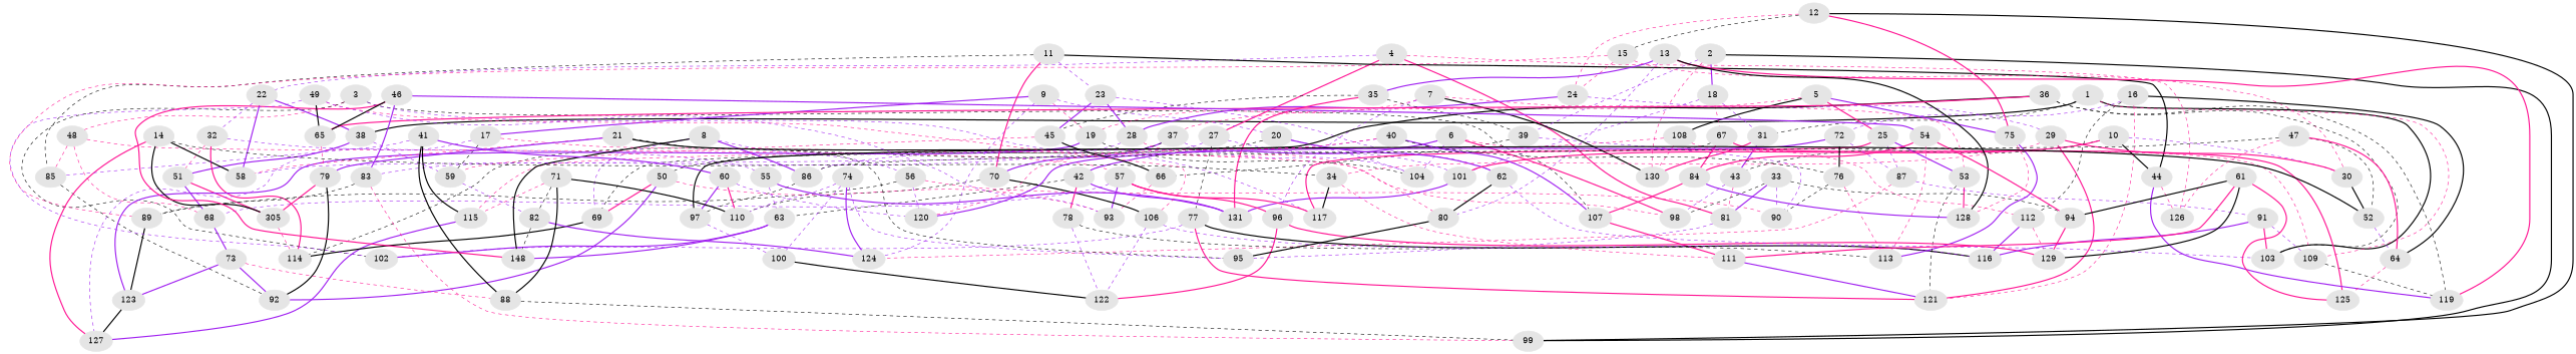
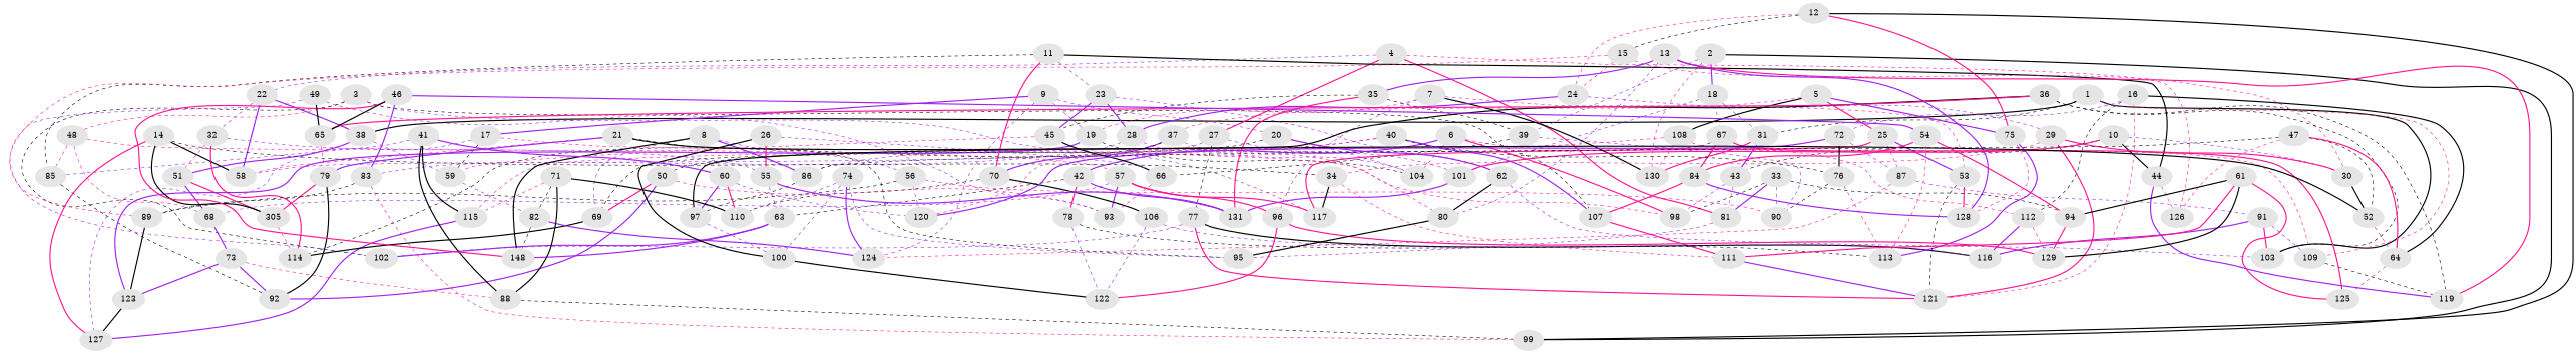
  graph {
    node [color=gray90 style=filled]
    edge [color=purple style=dashed]
    1
    31
    38
    103
    109
    130
    43
    59
    51
    119
    2
    18
    39
    99
    101
    67
    66
    90
    3
    48
    102
    107
    117
    85
    68
    57
    111
    4
    22
    27
    81
    126
    58
    32
    77
    95
    5
    25
    37
    75
    108
    53
    87
    104
    70
    114
    128
    113
    115
    6
    42
    98
    112
    131
    63
    78
    129
    116
    7
    19
    96
    123
    121
    122
    8
    56
    69
    86
    n69 [label=148]
    89
    120
    97
    9
    17
    20
    124
    127
    50
    62
    10
    30
    44
    52
    11
    23
    28
    45
    106
    110
    92
    12
    15
    24
    29
    13
    35
    80
    14
    34
    n100 [label=305]
    16
    64
    72
    125
    76
    82
    84
    93
    21
    79
    55
    83
    91
+   26
    100
    33
    94
    36
    65
    40
    41
    60
    88
    46
    54
    47
    73
    49
    61
    71
    74
    1 -- 31 [color=black]
    1 -- 38 [color=black style=bold]
    1 -- 103 [color=black style=bold]
    1 -- 109 [color=deeppink]
    31 -- 130 [color=deeppink style=bold]
    31 -- 43 [style=bold]
    38 -- 59
    38 -- 51 [style=bold]
    109 -- 119 [color=black]
    43 -- 81 [color=deeppink]
    43 -- 98
    59 -- 82
    51 -- 68 [style=bold]
    51 -- n100 [color=deeppink style=bold]
    2 -- 130 [color=deeppink]
    2 -- 18 [style=bold]
    2 -- 39
    2 -- 99 [color=black style=bold]
    18 -- 31
    18 -- 101
    18 -- 67 [color=deeppink]
    39 -- 66 [color=black]
    39 -- 90
    101 -- 131 [style=bold]
    67 -- 69 [color=black]
    67 -- 125 [color=deeppink style=bold]
    67 -- 84 [color=deeppink style=bold]
    66 -- 93 [color=deeppink]
    3 -- 48 [color=deeppink]
    3 -- 102 [color=black]
    3 -- 107 [color=black]
    3 -- 117
    48 -- 85 [color=deeppink]
    48 -- 68 [color=deeppink]
    48 -- 57 [color=deeppink]
    107 -- 111 [color=deeppink style=bold]
    85 -- 92 [color=black]
    68 -- 73 [style=bold]
    57 -- 117 [color=deeppink style=bold]
    57 -- 68
    57 -- 96 [color=deeppink style=bold]
    57 -- 93 [style=bold]
    111 -- 121 [style=bold]
    4 -- 22
    4 -- 27 [color=deeppink style=bold]
    4 -- 81 [color=deeppink style=bold]
    4 -- 126 [color=deeppink]
    22 -- 38 [style=bold]
    22 -- 58 [style=bold]
    22 -- 32
    27 -- 101
    27 -- 58
    27 -- 77 [color=black]
    81 -- 95
    32 -- 51 [color=deeppink]
    32 -- 114 [color=deeppink style=bold]
    32 -- 55
    77 -- 102
    77 -- 116 [color=black style=bold]
    77 -- 121 [color=deeppink style=bold]
    5 -- 25 [color=deeppink style=bold]
    5 -- 37 [color=deeppink]
    5 -- 75 [style=bold]
    5 -- 108 [color=black style=bold]
    25 -- 117 [color=deeppink style=bold]
    25 -- 53 [style=bold]
    25 -- 87
    37 -- 104
    37 -- 70 [style=bold]
    37 -- 114 [color=black]
    75 -- 128 [color=deeppink]
    75 -- 113 [style=bold]
    108 -- 109 [color=deeppink]
    108 -- 130 [color=deeppink]
    108 -- 115 [color=deeppink]
    53 -- 128 [color=deeppink style=bold]
    53 -- 121 [color=black]
    87 -- 124 [color=deeppink]
    87 -- 91
    70 -- 106 [color=black style=bold]
    70 -- 110 [color=black]
    115 -- 127 [style=bold]
    6 -- 104
    6 -- 42 [style=bold]
    6 -- 98 [color=deeppink style=bold]
    6 -- 112 [color=deeppink]
    42 -- 131 [style=bold]
    42 -- 63 [color=black]
    42 -- 78 [color=deeppink style=bold]
    112 -- 129 [color=deeppink]
    112 -- 116 [style=bold]
    63 -- 102 [style=bold]
    63 -- n69 [style=bold]
    78 -- 113 [color=black]
    78 -- 122
    7 -- 130 [color=black style=bold]
    7 -- 53 [color=deeppink]
    7 -- 19 [color=deeppink]
    7 -- 96
    19 -- 104 [color=black]
    19 -- 123 [style=bold]
    96 -- 129 [color=deeppink style=bold]
    96 -- 122 [color=deeppink style=bold]
    123 -- 127 [color=black style=bold]
    8 -- 56
    8 -- 69
    8 -- 86 [style=bold]
    8 -- n69 [color=black style=bold]
    56 -- 90 [color=deeppink]
    56 -- 89 [color=black]
    56 -- 120
    69 -- 114 [color=black style=bold]
    86 -- 97 [color=black]
    89 -- 123 [color=black style=bold]
    97 -- 100
    9 -- 19 [color=deeppink]
    9 -- 17 [style=bold]
    9 -- 20
    9 -- 124
    17 -- 59 [color=black]
    17 -- 98 [color=deeppink]
    17 -- 127
    20 -- 104
    20 -- 50 [color=black]
    20 -- 62 [style=bold]
    50 -- 69 [color=deeppink style=bold]
    50 -- 92 [style=bold]
    50 -- 93 [color=deeppink]
    62 -- 103
    62 -- 80 [color=black style=bold]
    10 -- 43 [color=black]
    10 -- 101 [color=deeppink style=bold]
    10 -- 30
    10 -- 44 [color=black style=bold]
    30 -- 52 [color=black style=bold]
    44 -- 119 [style=bold]
    44 -- 126 [color=deeppink]
    52 -- 64
    11 -- 85 [color=black]
    11 -- 70 [color=deeppink style=bold]
    11 -- 44 [color=black style=bold]
    11 -- 23
    23 -- 62
    23 -- 28 [style=bold]
    23 -- 45 [style=bold]
    28 -- 80 [color=deeppink]
    28 -- 83
    45 -- 59 [color=deeppink]
    45 -- 66 [color=black style=bold]
    106 -- 116
    106 -- 122
    12 -- 99 [color=black style=bold]
    12 -- 75 [color=deeppink style=bold]
    12 -- 15 [color=black]
    12 -- 24 [color=deeppink]
    15 -- 89 [color=deeppink]
    15 -- 30 [color=deeppink]
    15 -- 24 [color=deeppink]
    24 -- 28 [style=bold]
    24 -- 29
    29 -- 121 [color=deeppink style=bold]
    29 -- 30 [color=deeppink style=bold]
    29 -- 34 [color=deeppink]
    13 -- 119 [color=deeppink style=bold]
-   13 -- 128 [color=black style=bold]
+   13 -- 128 [style=bold]
    13 -- 35 [style=bold]
    13 -- 80
    35 -- 39 [color=black]
    35 -- 131 [color=deeppink style=bold]
    35 -- 45 [color=black]
    80 -- 95 [color=black style=bold]
    14 -- 58 [color=black style=bold]
    14 -- 127 [color=deeppink style=bold]
    14 -- 34 [color=black]
    14 -- n100 [color=black style=bold]
    34 -- 117 [color=black style=bold]
    34 -- 111 [color=deeppink]
    n100 -- 114 [color=deeppink]
    16 -- 112 [color=black]
    16 -- 121 [color=deeppink]
    16 -- 64 [color=black style=bold]
    16 -- 72
    64 -- 125 [color=deeppink]
    72 -- 87
    72 -- 120 [style=bold]
    72 -- 76 [color=black style=bold]
    76 -- 90 [color=black]
    76 -- 113 [color=deeppink]
    82 -- n69 [color=black]
    82 -- 124 [style=bold]
    84 -- 107 [color=deeppink style=bold]
    84 -- 128 [style=bold]
    21 -- 58 [color=deeppink]
    21 -- 95 [color=black]
    21 -- 52 [color=black style=bold]
    21 -- 79 [style=bold]
    79 -- 92 [color=black style=bold]
    79 -- n100 [color=deeppink style=bold]
    55 -- 131 [style=bold]
    55 -- 63
    83 -- 99 [color=deeppink]
    83 -- 89 [color=black]
    91 -- 103 [color=deeppink style=bold]
    91 -- 109
    91 -- 116 [style=bold]
+   26 -- 66
+   26 -- 55 [color=deeppink style=bold]
+   26 -- 100 [color=black style=bold]
    100 -- 122 [color=black style=bold]
    33 -- 90
    33 -- 81 [style=bold]
    33 -- 98 [color=black]
    33 -- 94 [color=black]
    94 -- 129 [color=deeppink style=bold]
    36 -- 103 [color=black]
    36 -- 119 [color=black]
    36 -- 97 [color=black style=bold]
    36 -- 65 [color=deeppink style=bold]
    65 -- 79 [color=deeppink]
    40 -- 107 [style=bold]
    40 -- 86
    40 -- 120 [color=deeppink]
    40 -- 76 [color=black]
    41 -- 85
    41 -- 115 [color=black style=bold]
    41 -- 60 [style=bold]
    41 -- 88 [color=black style=bold]
    60 -- 120
    60 -- 97 [style=bold]
    60 -- 110 [color=deeppink style=bold]
    88 -- 99 [color=black]
    46 -- n69 [color=deeppink style=bold]
    46 -- 83 [style=bold]
    46 -- 65 [color=black style=bold]
    46 -- 54 [style=bold]
    54 -- 113 [color=deeppink]
    54 -- 84 [color=deeppink style=bold]
    54 -- 94 [color=deeppink style=bold]
    47 -- 126 [color=deeppink]
    47 -- 86 [color=black]
    47 -- 52 [color=black]
    47 -- 64 [color=deeppink style=bold]
    73 -- 123 [style=bold]
    73 -- 92 [style=bold]
    73 -- 88 [color=deeppink]
    49 -- 102
-   49 -- 106 [color=deeppink]
    49 -- 93
    49 -- 65 [color=black style=bold]
    61 -- 111 [color=deeppink style=bold]
    61 -- 129 [color=black style=bold]
    61 -- 125 [color=deeppink style=bold]
    61 -- 94 [color=black style=bold]
    71 -- 115 [color=deeppink]
    71 -- 110 [color=black style=bold]
    71 -- 82 [color=black]
    71 -- 88 [color=black style=bold]
    74 -- 95
    74 -- 124 [style=bold]
    74 -- 110
    74 -- 100
  }
